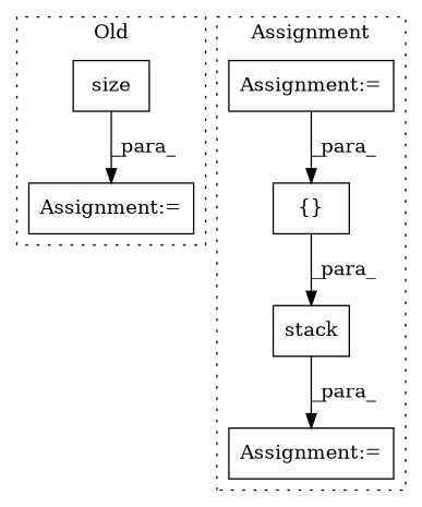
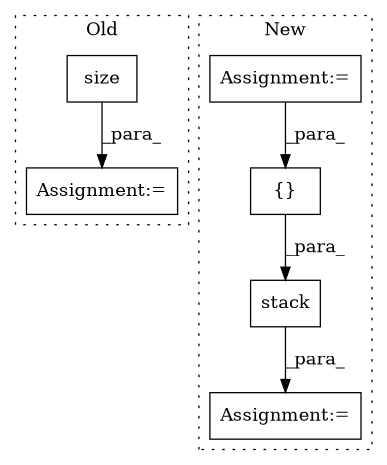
  digraph {
    node [a=7 shape=box]
    n1 [a=32 l="5,1" label=size s="2038,2044"]
    n2 [l=7 label="Assignment:=" s=2003]
    n3 [a=32 l="6,1" label=stack s="1706,1737"]
    n4 [l=1 label="Assignment:=" s=1699]
    n5 [a=4 l="1,1" label="{}" s="1721,1734"]
    n6 [l=3 label="Assignment:=" s=1383]
    subgraph cluster_1 {
      label=Old
      style=dotted
      n1
      n2
    }
    subgraph cluster_2 {
-     label=Assignment
+     label=New
      style=dotted
      n3
      n4
      n5
      n6
    }
    n1 -> n2 [label=_para_]
    n3 -> n4 [label=_para_]
    n5 -> n3 [label=_para_]
    n6 -> n5 [label=_para_]
  }
